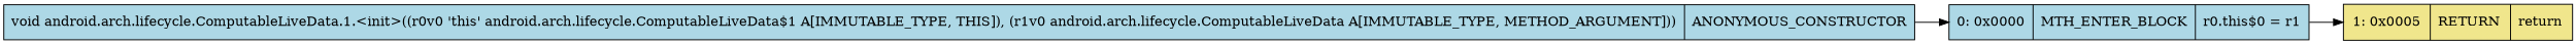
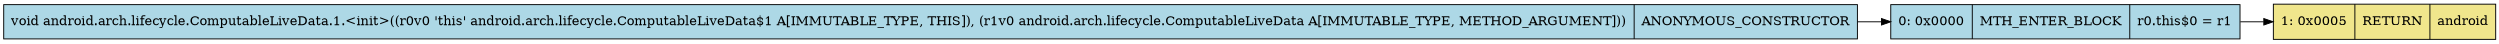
  digraph {
    rankdir=LR
    node [shape=record style=filled fillcolor=lightblue]
    n1 [label="{0\:\ 0x0000|MTH_ENTER_BLOCK\l|r0.this$0 = r1\l}"]
-   n2 [label="{1\:\ 0x0005|RETURN\l|return\l}" fillcolor=khaki]
+   n2 [label="{1\:\ 0x0005|RETURN\l|android\l}" fillcolor=khaki]
    n3 [label="{void android.arch.lifecycle.ComputableLiveData.1.\<init\>((r0v0 'this' android.arch.lifecycle.ComputableLiveData$1 A[IMMUTABLE_TYPE, THIS]), (r1v0 android.arch.lifecycle.ComputableLiveData A[IMMUTABLE_TYPE, METHOD_ARGUMENT]))  | ANONYMOUS_CONSTRUCTOR\l}"]
    n1 -> n2
    n3 -> n1
  }
